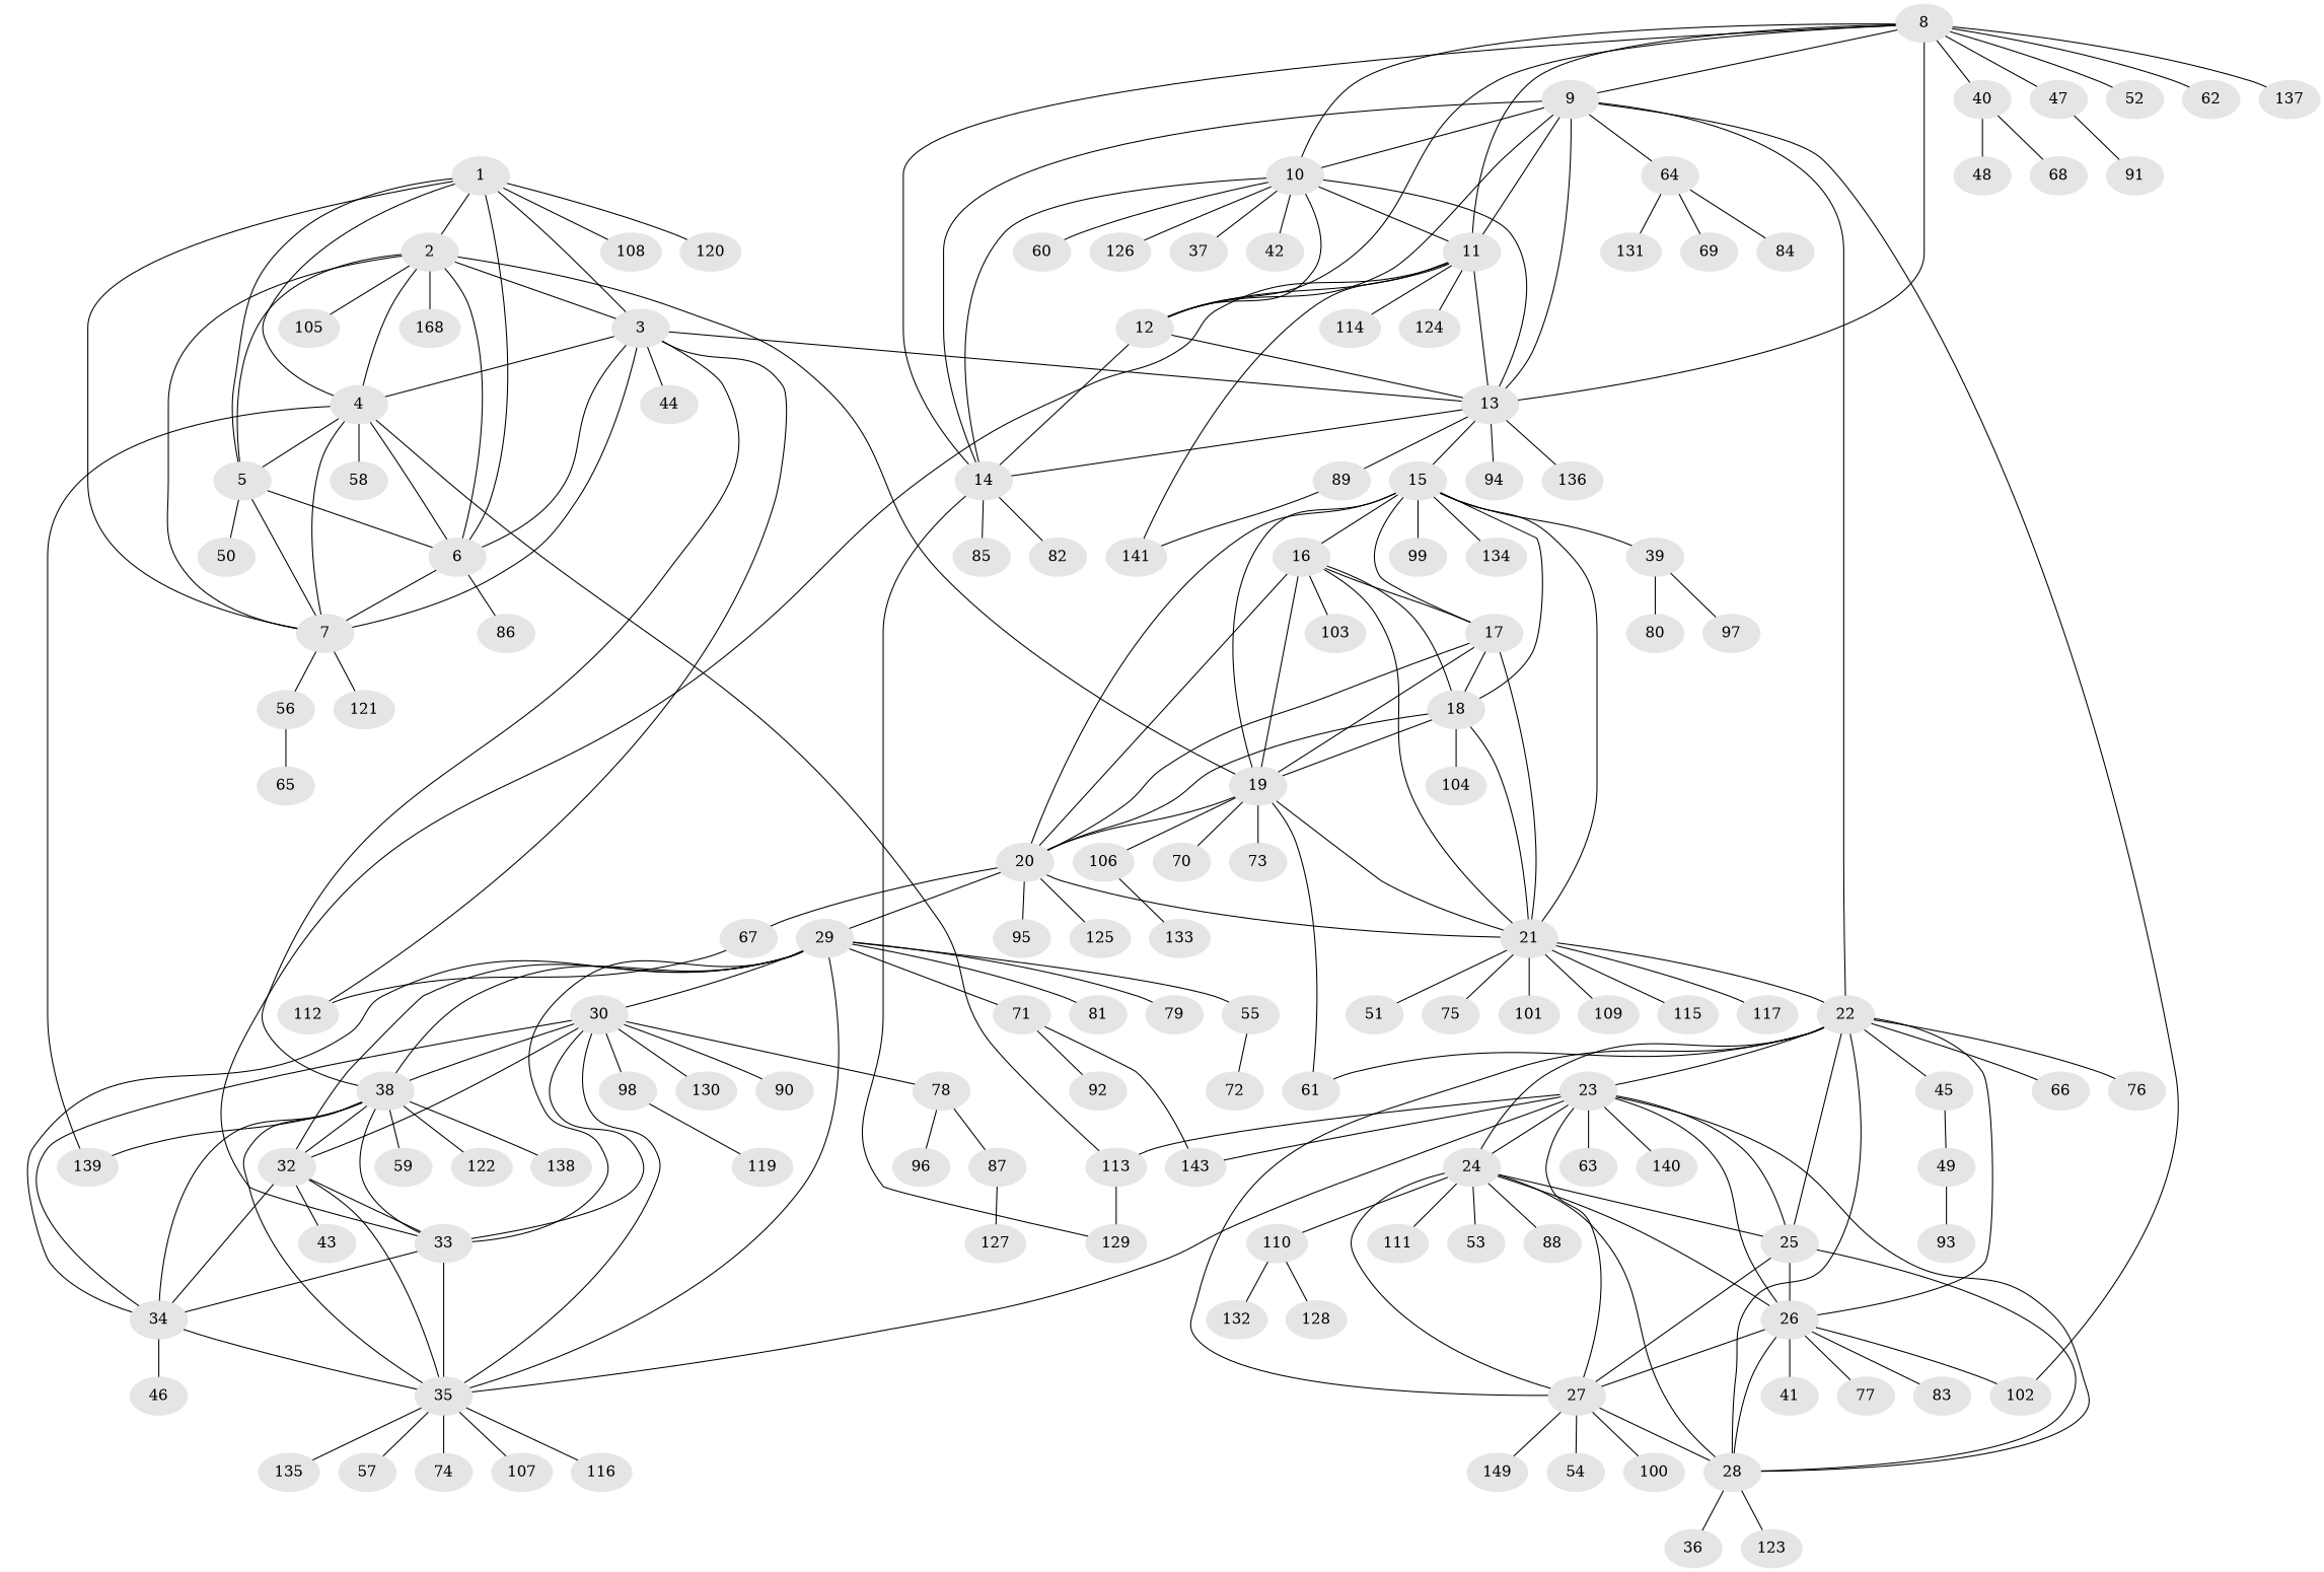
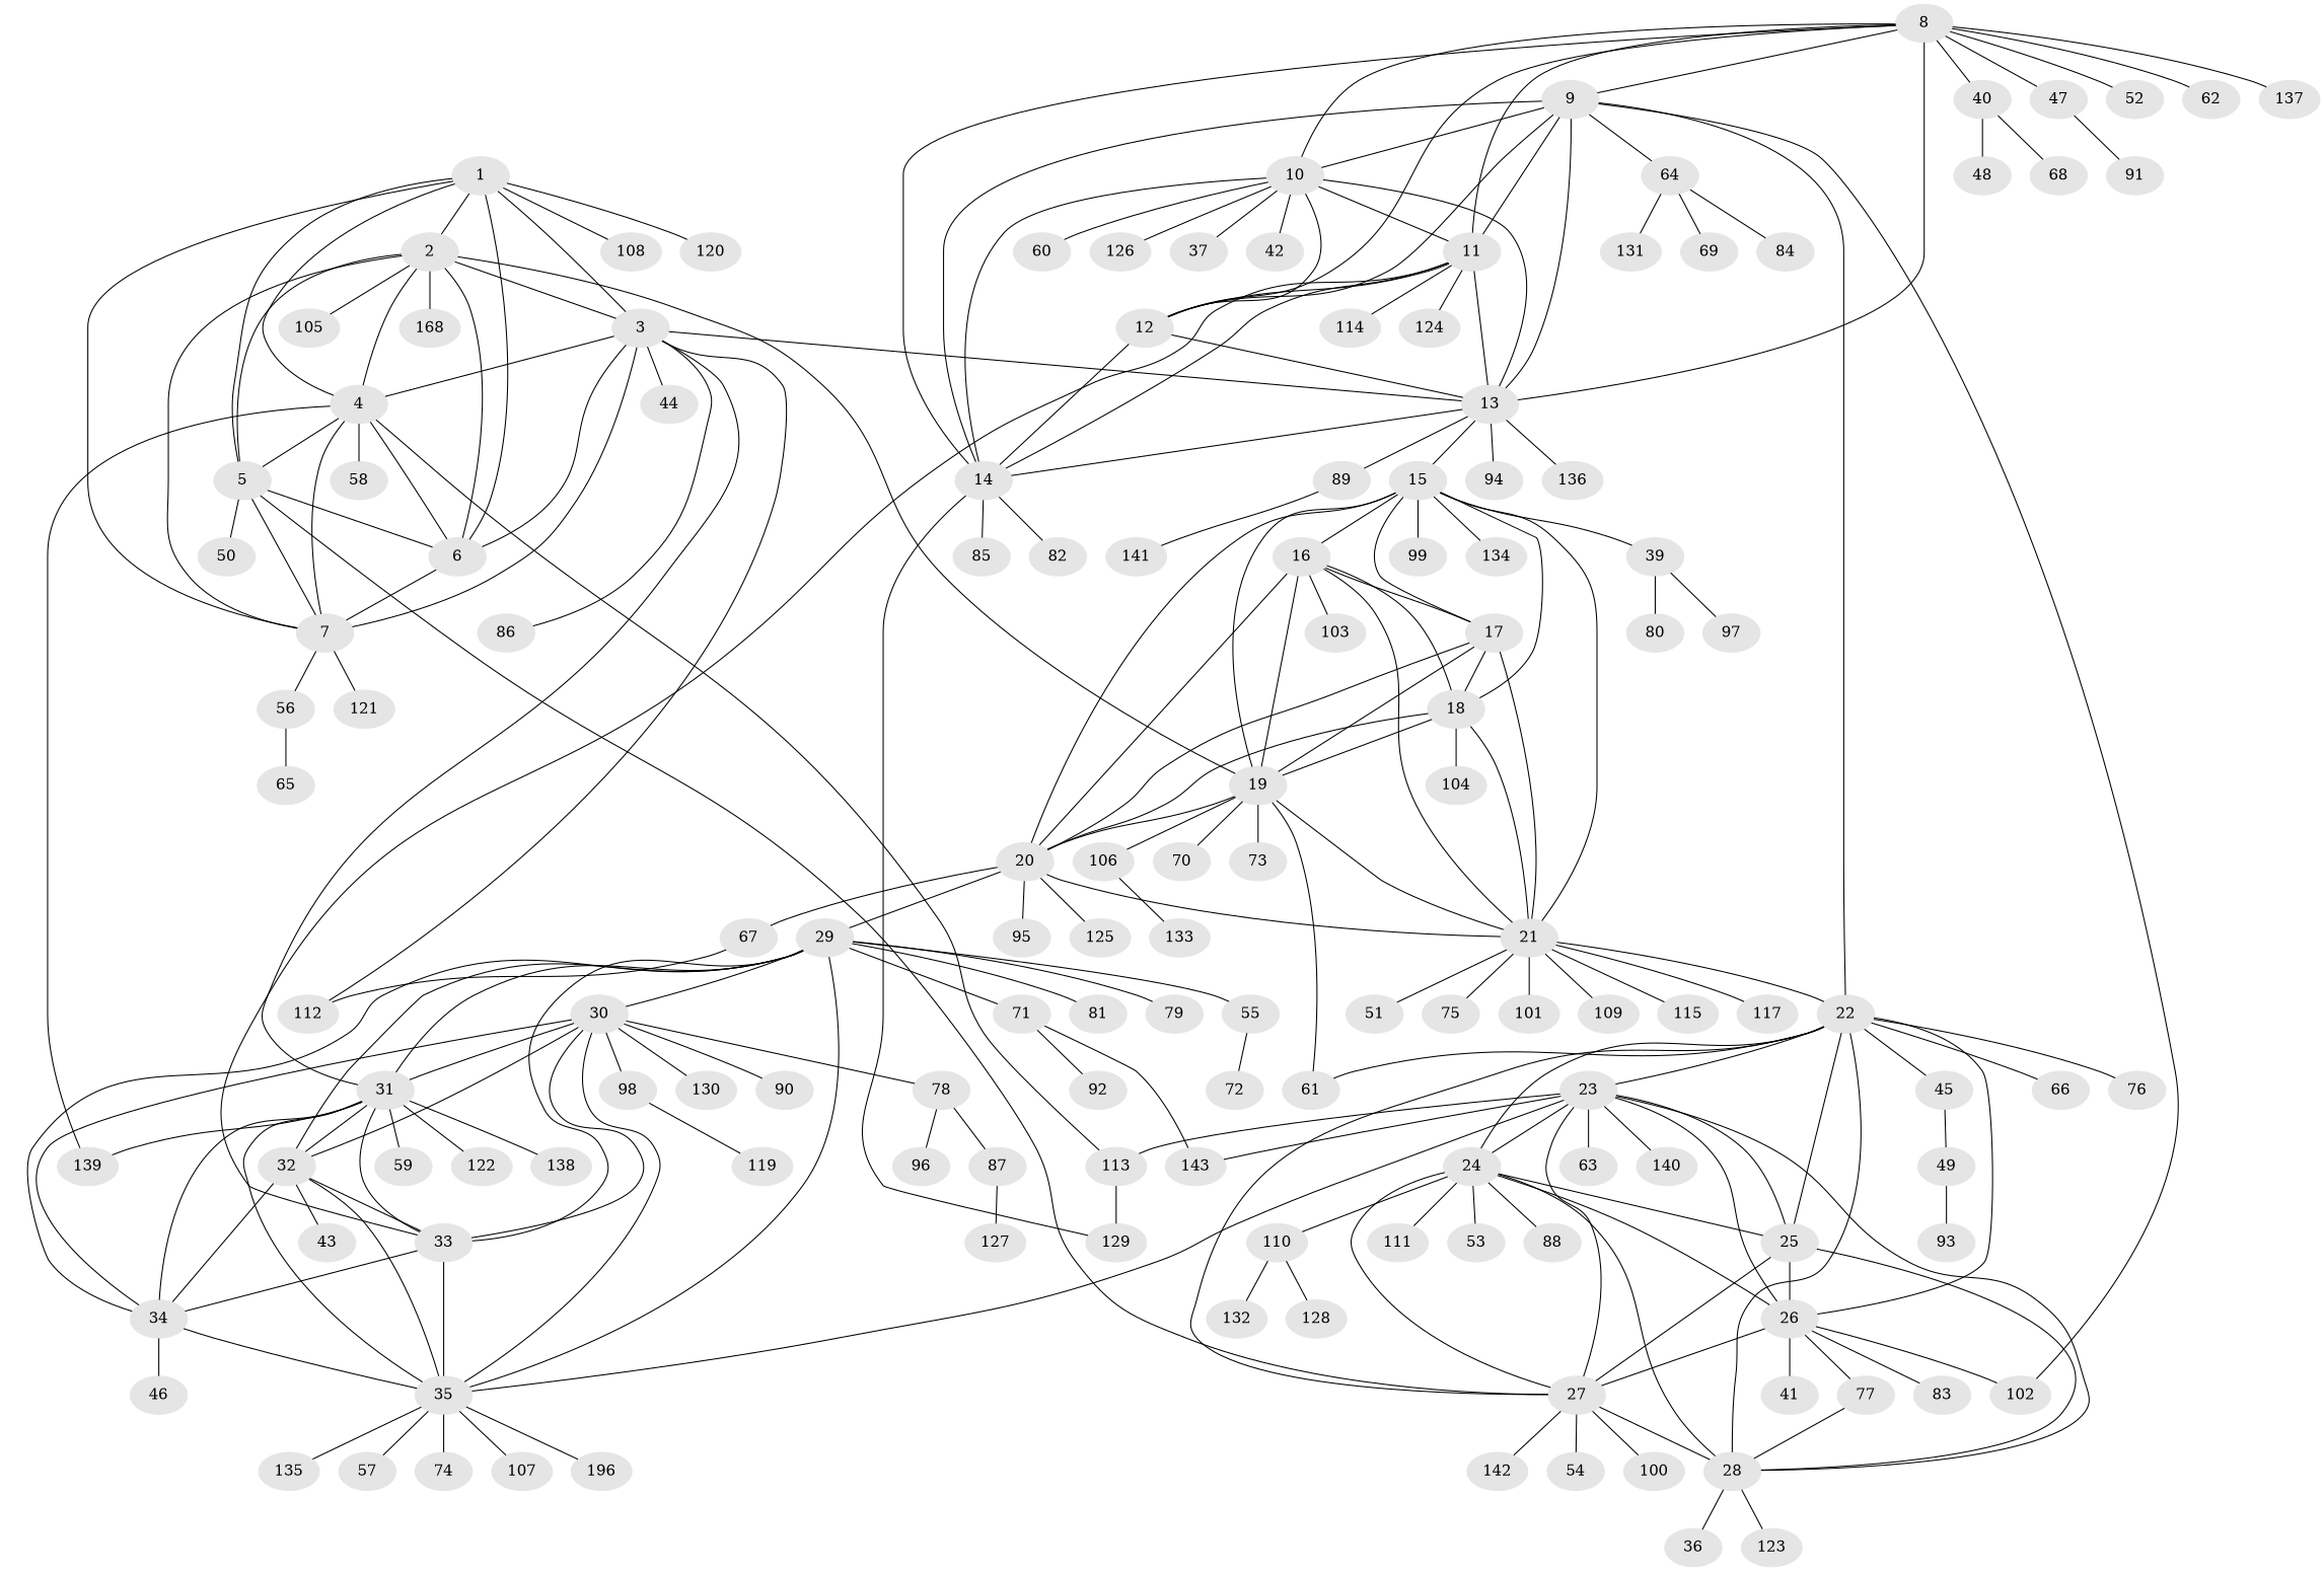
  graph {
    node [color=gray90 style=filled]
    1
    2
    3
    4
    5
    6
    7
    108
    120
    19
    105
    n12 [label=168]
    13
-   31 [label=38]
+   31
    44
    112
    58
    113
    139
    27
    50
    86
    56
    121
    20
    21
    61
    70
    73
    106
    14
    15
    89
    94
    136
    33
    35
    32
    34
    59
    122
    138
    129
    28
    54
    100
-   142 [label=149]
+   142
    65
    8
    9
    10
    11
    12
    40
    47
    52
    62
    137
    22
    64
    102
    37
    42
    60
    126
    114
    124
    82
    85
    48
    68
    91
    23
    24
    25
    26
    45
    66
    76
    69
    84
    131
    16
    17
    18
    39
    99
    134
    141
    103
    104
    29
    67
    95
    125
    51
    75
    101
    109
    115
    117
    80
    97
    133
    30
    55
    71
    79
    81
    63
    140
    143
    53
    88
    110
    111
    41
    77
    83
    36
    123
    49
    57
    74
    107
-   116
+   116 [label=196]
    135
    128
    132
    78
    90
    98
    130
    43
    46
    72
    92
    87
    96
    119
    93
    127
    1 -- 2
    1 -- 3
    1 -- 4
    1 -- 5
    1 -- 6
    1 -- 7
    1 -- 108
    1 -- 120
    2 -- 3
    2 -- 4
    2 -- 5
    2 -- 6
    2 -- 7
    2 -- 19
    2 -- 105
    2 -- n12
    3 -- 4
    3 -- 6
    3 -- 7
    3 -- 13
    3 -- 31
    3 -- 44
    3 -- 112
    4 -- 5
    4 -- 6
    4 -- 7
    4 -- 58
    4 -- 113
    4 -- 139
    5 -- 6
    5 -- 7
+   5 -- 27
    5 -- 50
    6 -- 7
-   6 -- 86
+   3 -- 86
    7 -- 56
    7 -- 121
    19 -- 20
    19 -- 21
    19 -- 61
    19 -- 70
    19 -- 73
    19 -- 106
    13 -- 14
    13 -- 15
    13 -- 89
    13 -- 94
    13 -- 136
    31 -- 139
    31 -- 33
    31 -- 35
    31 -- 32
    31 -- 34
    31 -- 59
    31 -- 122
    31 -- 138
    113 -- 129
    27 -- 28
    27 -- 54
    27 -- 100
    27 -- 142
    56 -- 65
    20 -- 21
    20 -- 29
    20 -- 67
    20 -- 95
    20 -- 125
    21 -- 22
    21 -- 51
    21 -- 75
    21 -- 101
    21 -- 109
    21 -- 115
    21 -- 117
    106 -- 133
    14 -- 129
    14 -- 82
    14 -- 85
    15 -- 19
    15 -- 20
    15 -- 21
    15 -- 16
    15 -- 17
    15 -- 18
    15 -- 39
    15 -- 99
    15 -- 134
    89 -- 141
    33 -- 35
    33 -- 34
    35 -- 57
    35 -- 74
    35 -- 107
    35 -- 116
    35 -- 135
    32 -- 33
    32 -- 35
    32 -- 34
    32 -- 43
    34 -- 35
    34 -- 46
    28 -- 36
    28 -- 123
    8 -- 13
    8 -- 14
    8 -- 9
    8 -- 10
    8 -- 11
    8 -- 12
    8 -- 40
    8 -- 47
    8 -- 52
    8 -- 62
    8 -- 137
    9 -- 13
    9 -- 14
    9 -- 10
    9 -- 11
    9 -- 12
    9 -- 22
    9 -- 64
    9 -- 102
    10 -- 13
    10 -- 14
    10 -- 11
    10 -- 12
    10 -- 37
    10 -- 42
    10 -- 60
    10 -- 126
    11 -- 13
-   11 -- 141
+   11 -- 14
    11 -- 33
    11 -- 12
    11 -- 114
    11 -- 124
    12 -- 13
    12 -- 14
    40 -- 48
    40 -- 68
    47 -- 91
    22 -- 27
    22 -- 61
    22 -- 28
    22 -- 23
    22 -- 24
    22 -- 25
    22 -- 26
    22 -- 45
    22 -- 66
    22 -- 76
    64 -- 69
    64 -- 84
    64 -- 131
    23 -- 113
    23 -- 27
    23 -- 35
    23 -- 28
    23 -- 24
    23 -- 25
    23 -- 26
    23 -- 63
    23 -- 140
    23 -- 143
    24 -- 27
    24 -- 28
    24 -- 25
    24 -- 26
    24 -- 53
    24 -- 88
    24 -- 110
    24 -- 111
    25 -- 27
    25 -- 28
    25 -- 26
    26 -- 27
-   26 -- 28
+   77 -- 28
    26 -- 102
    26 -- 41
    26 -- 77
    26 -- 83
    45 -- 49
    16 -- 19
    16 -- 20
    16 -- 21
    16 -- 17
    16 -- 18
    16 -- 103
    17 -- 19
    17 -- 20
    17 -- 21
    17 -- 18
    18 -- 19
    18 -- 20
    18 -- 21
    18 -- 104
    39 -- 80
    39 -- 97
    29 -- 31
    29 -- 33
    29 -- 35
    29 -- 32
    29 -- 34
    29 -- 30
    29 -- 55
    29 -- 71
    29 -- 79
    29 -- 81
    67 -- 112
    30 -- 31
    30 -- 33
    30 -- 35
    30 -- 32
    30 -- 34
    30 -- 78
    30 -- 90
    30 -- 98
    30 -- 130
    55 -- 72
    71 -- 143
    71 -- 92
    110 -- 128
    110 -- 132
    49 -- 93
    78 -- 87
    78 -- 96
    98 -- 119
    87 -- 127
  }
